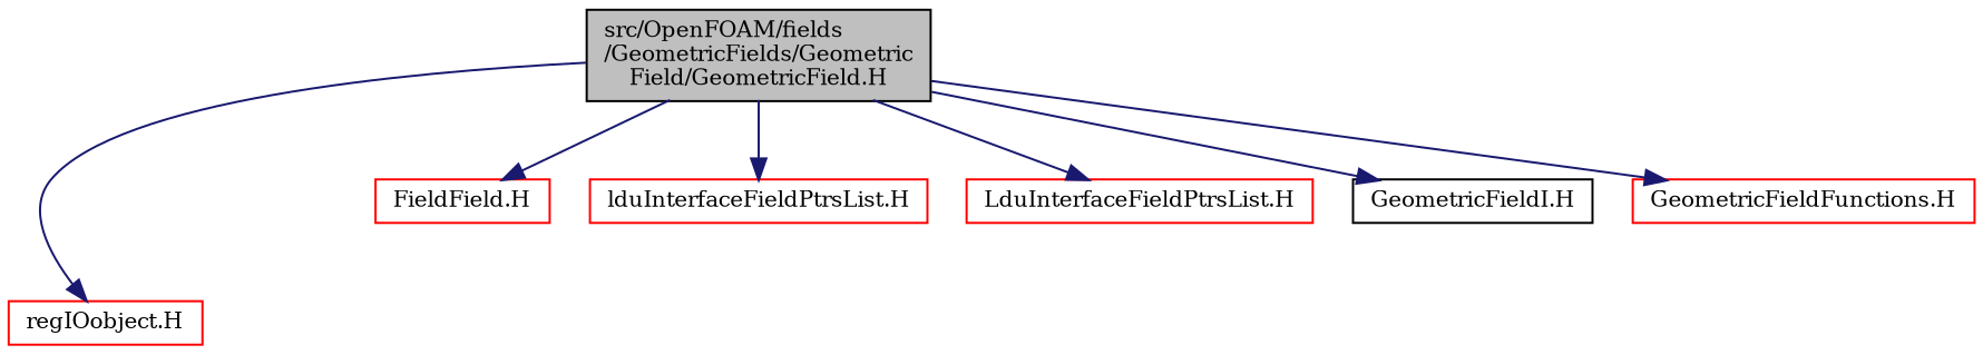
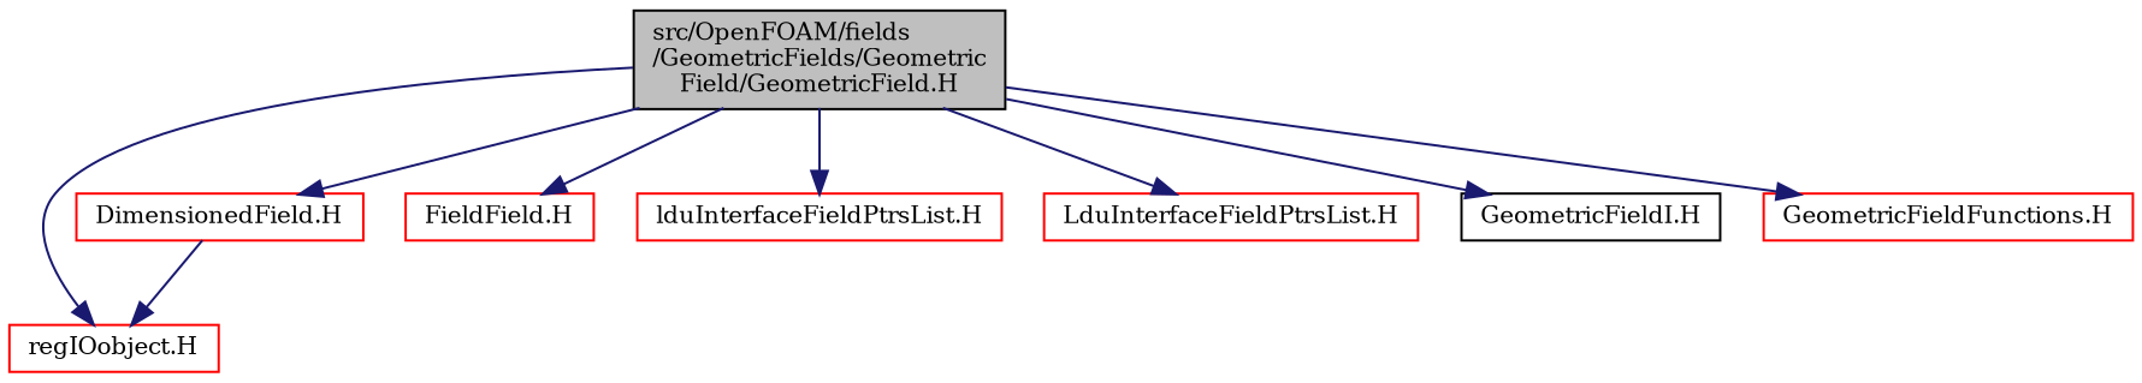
  digraph {
    fontname="DejaVu Serif"
    node [color=red fontname="DejaVu Serif" fontsize=10 shape=record]
    edge [color=midnightblue fontname="DejaVu Serif" fontsize=10 labelfontname=Helvetica labelfontsize=10 style=solid]
    n1 [color=black fillcolor=grey75 fontcolor=black height=0.2 label="src/OpenFOAM/fields\l/GeometricFields/Geometric\lField/GeometricField.H" style=filled width=0.4]
    n2 [height=0.2 label="regIOobject.H" width=0.4]
+   n3 [height=0.2 label="DimensionedField.H" width=0.4]
    n4 [height=0.2 label="FieldField.H" width=0.4]
    n5 [height=0.2 label="lduInterfaceFieldPtrsList.H" width=0.4]
    n6 [height=0.2 label="LduInterfaceFieldPtrsList.H" width=0.4]
    n7 [color=black height=0.2 label="GeometricFieldI.H" width=0.4]
    n8 [height=0.2 label="GeometricFieldFunctions.H" width=0.4]
    n1 -> n2
+   n1 -> n3
    n1 -> n4
    n1 -> n5
    n1 -> n6
    n1 -> n7
    n1 -> n8
+   n3 -> n2
  }
